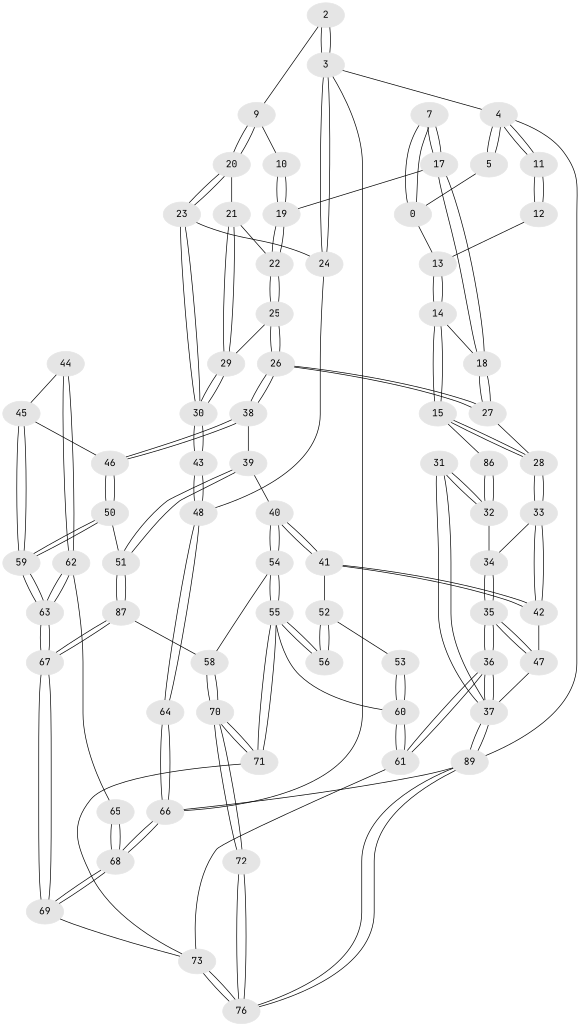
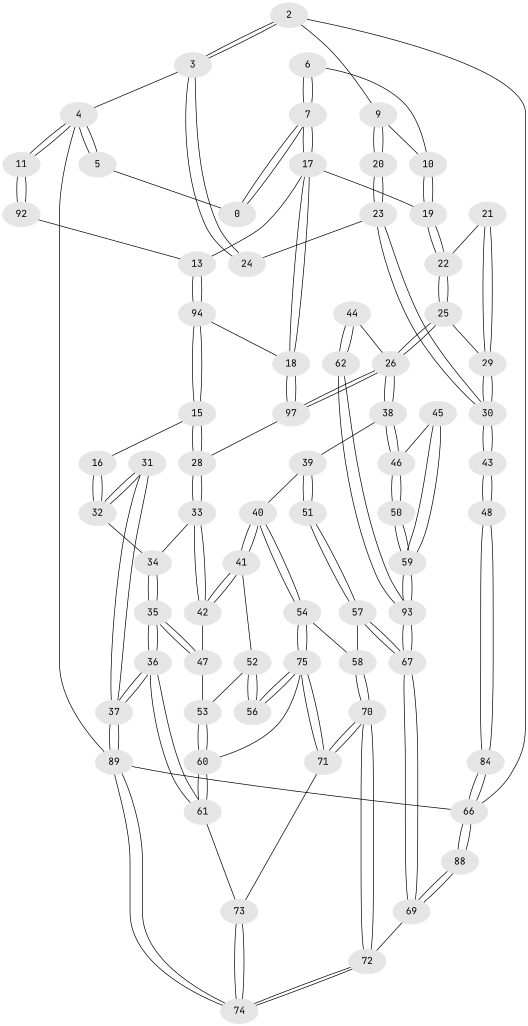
  graph {
    fontname="JetBrains Mono"
    node [color=gray90 fontname="JetBrains Mono" style=filled]
    edge [fontname="JetBrains Mono"]
    2
    3
    9
+   6
    7
    10
    4
    24
    66
    20
    5
    11
    n13 [label=89]
    48
-   68
+   68 [label=88]
    n16 [label=0]
-   12
-   74 [label=76]
+   12 [label=92]
+   74
    13
    17
    19
    18
-   14
+   14 [label=94]
    21
    23
    22
    31
    32
    37
-   16 [label=86]
+   16
    15
    28
-   27
+   27 [label=97]
    33
    34
    25
    29
    30
    26
    43
-   64
+   64 [label=84]
    38
    39
    46
    42
    35
    47
    36
    61
    53
    73
    40
    51
    50
    41
    54
-   57 [label=87]
+   57
    52
-   55
+   55 [label=75]
    58
    56
    44
    45
    62
    59
-   63
-   65
+   63 [label=93]
    60
    67
    71
    70
    69
    72
    2 -- 3
    2 -- 3
    2 -- 9
    3 -- 4
    3 -- 24
    3 -- 24
-   3 -- 66
+   2 -- 66
    9 -- 10
    9 -- 20
    9 -- 20
+   6 -- 7
+   6 -- 7
+   6 -- 10
    7 -- n16
    7 -- n16
    7 -- 17
    7 -- 17
    10 -- 19
    10 -- 19
    4 -- 5
    4 -- 5
    4 -- 11
    4 -- 11
    4 -- n13
-   24 -- 48
    66 -- 68
    66 -- 68
-   20 -- 21
    20 -- 23
    20 -- 23
    5 -- n16
    11 -- 12
    11 -- 12
    n13 -- 66
    n13 -- 74
    n13 -- 74
    48 -- 64
    48 -- 64
    68 -- 69
    68 -- 69
-   n16 -- 13
+   17 -- 13
    12 -- 13
    13 -- 14
    13 -- 14
    17 -- 19
    17 -- 18
    17 -- 18
    19 -- 22
    19 -- 22
    18 -- 27
    18 -- 27
    14 -- 18
    14 -- 15
    14 -- 15
    21 -- 22
    21 -- 29
    21 -- 29
    23 -- 24
    23 -- 30
    23 -- 30
    22 -- 25
    22 -- 25
    31 -- 32
    31 -- 32
    31 -- 37
    31 -- 37
    32 -- 34
    37 -- n13
    37 -- n13
    16 -- 32
    16 -- 32
    15 -- 16
    15 -- 28
    15 -- 28
    28 -- 33
    28 -- 33
    27 -- 28
    33 -- 34
    33 -- 42
    33 -- 42
    34 -- 35
    34 -- 35
    25 -- 29
    25 -- 26
    25 -- 26
    29 -- 30
    29 -- 30
    30 -- 43
    30 -- 43
    26 -- 27
    26 -- 27
    26 -- 38
    26 -- 38
    43 -- 48
    43 -- 48
    64 -- 66
    64 -- 66
    38 -- 39
    38 -- 46
    38 -- 46
    39 -- 40
    39 -- 51
    39 -- 51
    46 -- 50
    46 -- 50
    42 -- 47
    35 -- 47
    35 -- 47
    35 -- 36
    35 -- 36
-   47 -- 37
+   47 -- 53
    36 -- 37
    36 -- 37
    36 -- 61
    36 -- 61
    61 -- 73
    53 -- 60
    53 -- 60
    73 -- 74
    73 -- 74
    40 -- 41
    40 -- 41
    40 -- 54
    40 -- 54
    51 -- 57
    51 -- 57
-   50 -- 51
    50 -- 59
    50 -- 59
    41 -- 42
    41 -- 42
    41 -- 52
    54 -- 55
    54 -- 55
    54 -- 58
    57 -- 58
    57 -- 67
    57 -- 67
    52 -- 53
    52 -- 56
    52 -- 56
    55 -- 56
    55 -- 56
    55 -- 60
    55 -- 71
    55 -- 71
    58 -- 70
    58 -- 70
-   44 -- 45
+   44 -- 26
    44 -- 62
    44 -- 62
    45 -- 46
    45 -- 59
    45 -- 59
    62 -- 63
    62 -- 63
-   62 -- 65
    59 -- 63
    59 -- 63
    63 -- 67
    63 -- 67
-   65 -- 68
-   65 -- 68
    60 -- 61
    60 -- 61
    67 -- 69
    67 -- 69
    71 -- 73
    70 -- 71
    70 -- 71
    70 -- 72
    70 -- 72
-   69 -- 73
+   69 -- 72
    72 -- 74
    72 -- 74
  }
